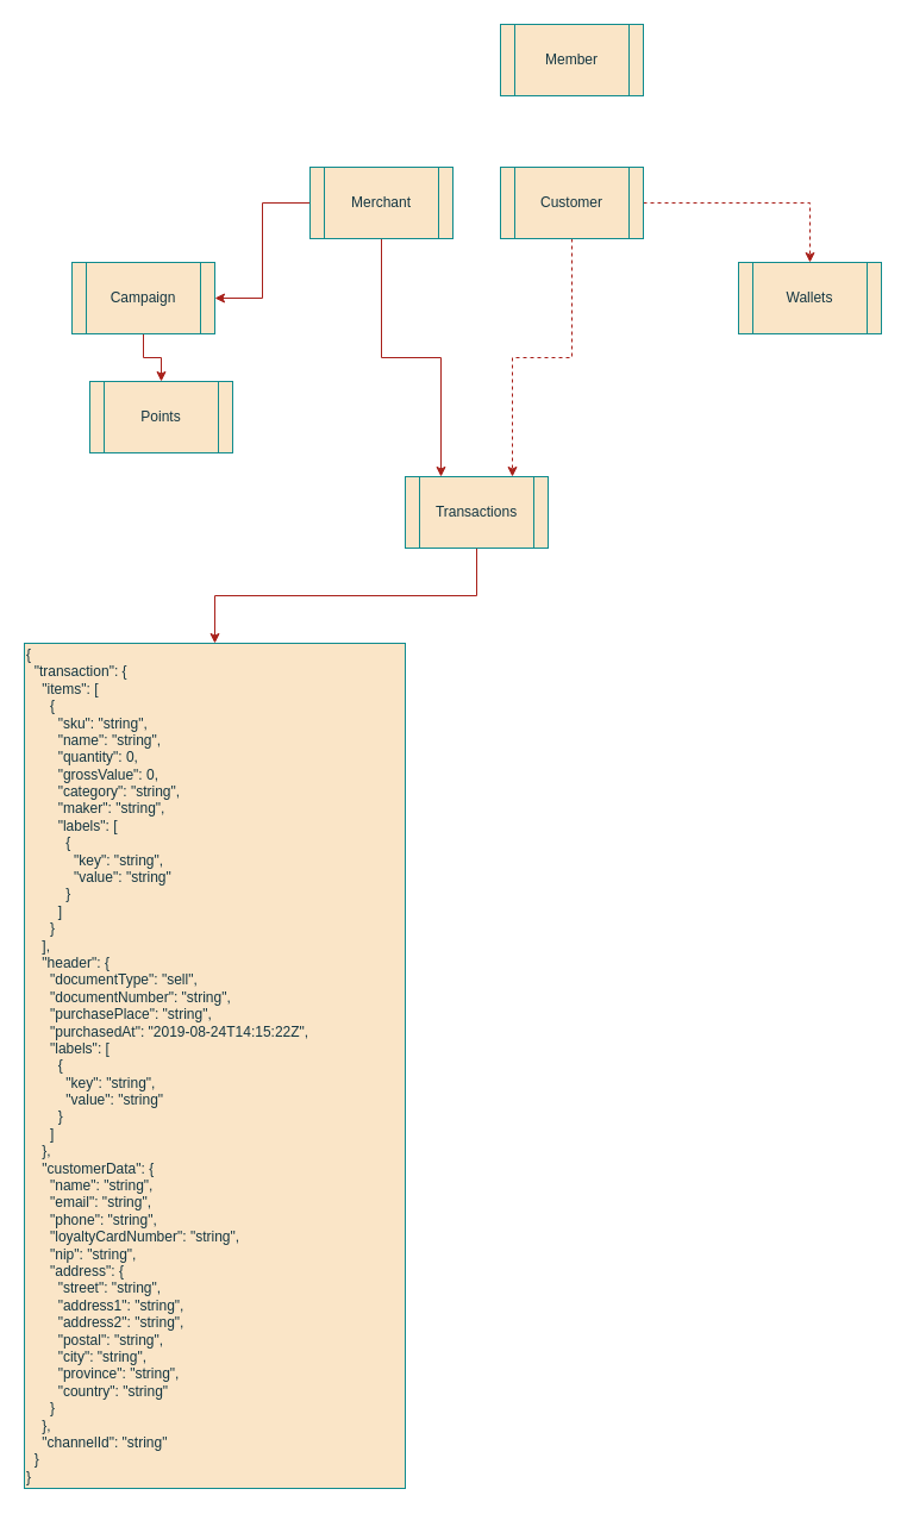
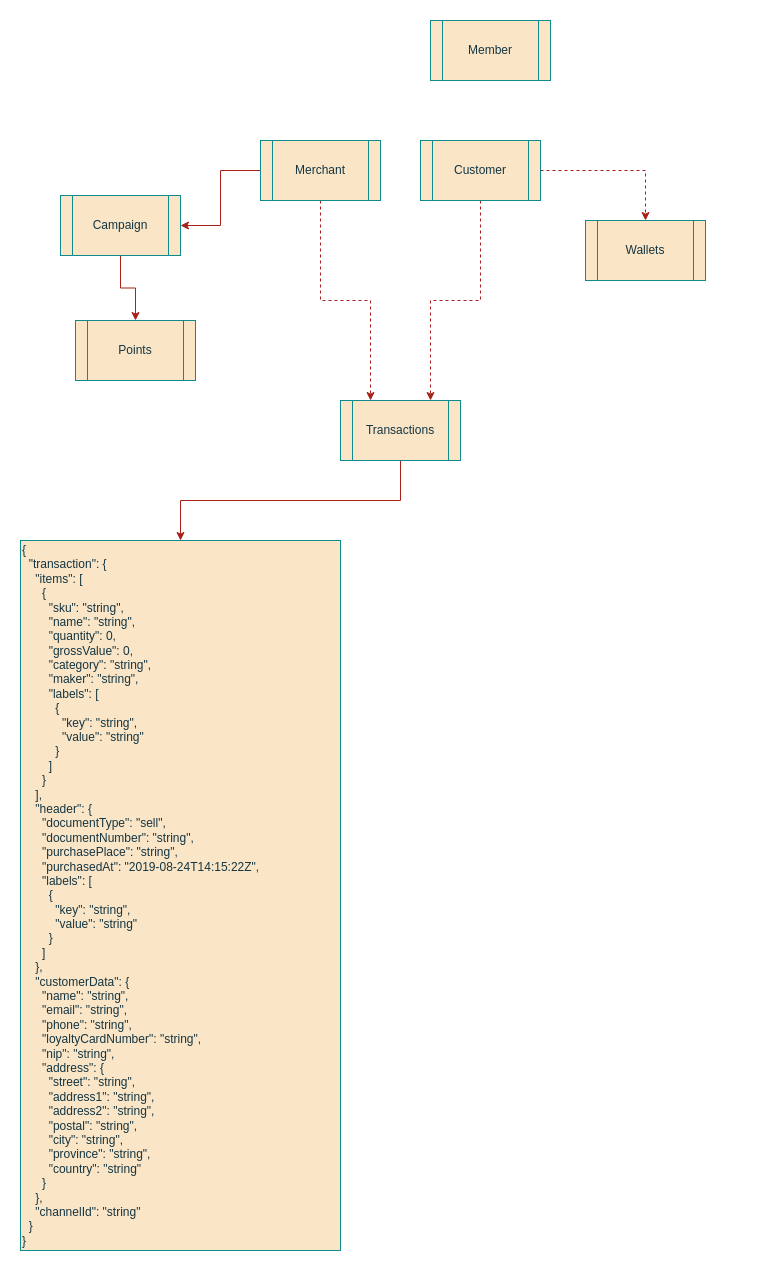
  <mxCell id="0" />
  <mxCell id="1" parent="0" />
  <mxCell id="2" style="edgeStyle=orthogonalEdgeStyle;rounded=0;orthogonalLoop=1;jettySize=auto;html=1;labelBackgroundColor=none;strokeColor=#A8201A;fontColor=default;" parent="1" source="3" target="11" edge="1"><mxGeometry relative="1" as="geometry" /></mxCell>
  <mxCell id="3" value="Transactions" style="shape=process;whiteSpace=wrap;html=1;backgroundOutline=1;labelBackgroundColor=none;fillColor=#FAE5C7;strokeColor=#0F8B8D;fontColor=#143642;" parent="1" vertex="1"><mxGeometry x="340" y="400" width="120" height="60" as="geometry" /></mxCell>
- <mxCell id="4" value="Member" style="shape=process;whiteSpace=wrap;html=1;backgroundOutline=1;labelBackgroundColor=none;fillColor=#FAE5C7;strokeColor=#0F8B8D;fontColor=#143642;" parent="1" vertex="1"><mxGeometry x="420" y="20" width="120" height="60" as="geometry" /></mxCell>
+ <mxCell id="4" value="Member" style="shape=process;whiteSpace=wrap;html=1;backgroundOutline=1;labelBackgroundColor=none;fillColor=#FAE5C7;strokeColor=#0F8B8D;fontColor=#143642;" parent="1" vertex="1"><mxGeometry x="430" y="20" width="120" height="60" as="geometry" /></mxCell>
  <mxCell id="5" style="edgeStyle=orthogonalEdgeStyle;rounded=0;orthogonalLoop=1;jettySize=auto;html=1;entryX=1;entryY=0.5;entryDx=0;entryDy=0;labelBackgroundColor=none;strokeColor=#A8201A;fontColor=default;" parent="1" source="7" target="10" edge="1"><mxGeometry relative="1" as="geometry" /></mxCell>
- <mxCell id="6" style="edgeStyle=orthogonalEdgeStyle;rounded=0;orthogonalLoop=1;jettySize=auto;html=1;entryX=0.25;entryY=0;entryDx=0;entryDy=0;labelBackgroundColor=none;strokeColor=#A8201A;fontColor=default;" parent="1" source="7" target="3" edge="1"><mxGeometry relative="1" as="geometry"><mxPoint x="370" y="360" as="targetPoint" /></mxGeometry></mxCell>
+ <mxCell id="6" style="edgeStyle=orthogonalEdgeStyle;rounded=0;orthogonalLoop=1;jettySize=auto;html=1;entryX=0.25;entryY=0;entryDx=0;entryDy=0;labelBackgroundColor=none;strokeColor=#A8201A;fontColor=default;dashed=1;" parent="1" source="7" target="3" edge="1"><mxGeometry relative="1" as="geometry"><mxPoint x="370" y="360" as="targetPoint" /></mxGeometry></mxCell>
  <mxCell id="7" value="Merchant" style="shape=process;whiteSpace=wrap;html=1;backgroundOutline=1;labelBackgroundColor=none;fillColor=#FAE5C7;strokeColor=#0F8B8D;fontColor=#143642;" parent="1" vertex="1"><mxGeometry x="260" y="140" width="120" height="60" as="geometry" /></mxCell>
  <mxCell id="8" value="Points" style="shape=process;whiteSpace=wrap;html=1;backgroundOutline=1;labelBackgroundColor=none;fillColor=#FAE5C7;strokeColor=#0F8B8D;fontColor=#143642;" parent="1" vertex="1"><mxGeometry x="75" y="320" width="120" height="60" as="geometry" /></mxCell>
  <mxCell id="9" style="edgeStyle=orthogonalEdgeStyle;rounded=0;orthogonalLoop=1;jettySize=auto;html=1;entryX=0.5;entryY=0;entryDx=0;entryDy=0;exitX=0.5;exitY=1;exitDx=0;exitDy=0;labelBackgroundColor=none;strokeColor=#A8201A;fontColor=default;" parent="1" source="10" target="8" edge="1"><mxGeometry relative="1" as="geometry" /></mxCell>
- <mxCell id="10" value="Campaign" style="shape=process;whiteSpace=wrap;html=1;backgroundOutline=1;labelBackgroundColor=none;fillColor=#FAE5C7;strokeColor=#0F8B8D;fontColor=#143642;" parent="1" vertex="1"><mxGeometry x="60" y="220" width="120" height="60" as="geometry" /></mxCell>
+ <mxCell id="10" value="Campaign" style="shape=process;whiteSpace=wrap;html=1;backgroundOutline=1;labelBackgroundColor=none;fillColor=#FAE5C7;strokeColor=#0F8B8D;fontColor=#143642;" parent="1" vertex="1"><mxGeometry x="60" y="195" width="120" height="60" as="geometry" /></mxCell>
  <mxCell id="11" value="&lt;div&gt;{&lt;/div&gt;&lt;div&gt;&amp;nbsp; &quot;transaction&quot;: {&lt;/div&gt;&lt;div&gt;&amp;nbsp; &amp;nbsp; &quot;items&quot;: [&lt;/div&gt;&lt;div&gt;&amp;nbsp; &amp;nbsp; &amp;nbsp; {&lt;/div&gt;&lt;div&gt;&amp;nbsp; &amp;nbsp; &amp;nbsp; &amp;nbsp; &quot;sku&quot;: &quot;string&quot;,&lt;/div&gt;&lt;div&gt;&amp;nbsp; &amp;nbsp; &amp;nbsp; &amp;nbsp; &quot;name&quot;: &quot;string&quot;,&lt;/div&gt;&lt;div&gt;&amp;nbsp; &amp;nbsp; &amp;nbsp; &amp;nbsp; &quot;quantity&quot;: 0,&lt;/div&gt;&lt;div&gt;&amp;nbsp; &amp;nbsp; &amp;nbsp; &amp;nbsp; &quot;grossValue&quot;: 0,&lt;/div&gt;&lt;div&gt;&amp;nbsp; &amp;nbsp; &amp;nbsp; &amp;nbsp; &quot;category&quot;: &quot;string&quot;,&lt;/div&gt;&lt;div&gt;&amp;nbsp; &amp;nbsp; &amp;nbsp; &amp;nbsp; &quot;maker&quot;: &quot;string&quot;,&lt;/div&gt;&lt;div&gt;&amp;nbsp; &amp;nbsp; &amp;nbsp; &amp;nbsp; &quot;labels&quot;: [&lt;/div&gt;&lt;div&gt;&amp;nbsp; &amp;nbsp; &amp;nbsp; &amp;nbsp; &amp;nbsp; {&lt;/div&gt;&lt;div&gt;&amp;nbsp; &amp;nbsp; &amp;nbsp; &amp;nbsp; &amp;nbsp; &amp;nbsp; &quot;key&quot;: &quot;string&quot;,&lt;/div&gt;&lt;div&gt;&amp;nbsp; &amp;nbsp; &amp;nbsp; &amp;nbsp; &amp;nbsp; &amp;nbsp; &quot;value&quot;: &quot;string&quot;&lt;/div&gt;&lt;div&gt;&amp;nbsp; &amp;nbsp; &amp;nbsp; &amp;nbsp; &amp;nbsp; }&lt;/div&gt;&lt;div&gt;&amp;nbsp; &amp;nbsp; &amp;nbsp; &amp;nbsp; ]&lt;/div&gt;&lt;div&gt;&amp;nbsp; &amp;nbsp; &amp;nbsp; }&lt;/div&gt;&lt;div&gt;&amp;nbsp; &amp;nbsp; ],&lt;/div&gt;&lt;div&gt;&amp;nbsp; &amp;nbsp; &quot;header&quot;: {&lt;/div&gt;&lt;div&gt;&amp;nbsp; &amp;nbsp; &amp;nbsp; &quot;documentType&quot;: &quot;sell&quot;,&lt;/div&gt;&lt;div&gt;&amp;nbsp; &amp;nbsp; &amp;nbsp; &quot;documentNumber&quot;: &quot;string&quot;,&lt;/div&gt;&lt;div&gt;&amp;nbsp; &amp;nbsp; &amp;nbsp; &quot;purchasePlace&quot;: &quot;string&quot;,&lt;/div&gt;&lt;div&gt;&amp;nbsp; &amp;nbsp; &amp;nbsp; &quot;purchasedAt&quot;: &quot;2019-08-24T14:15:22Z&quot;,&lt;/div&gt;&lt;div&gt;&amp;nbsp; &amp;nbsp; &amp;nbsp; &quot;labels&quot;: [&lt;/div&gt;&lt;div&gt;&amp;nbsp; &amp;nbsp; &amp;nbsp; &amp;nbsp; {&lt;/div&gt;&lt;div&gt;&amp;nbsp; &amp;nbsp; &amp;nbsp; &amp;nbsp; &amp;nbsp; &quot;key&quot;: &quot;string&quot;,&lt;/div&gt;&lt;div&gt;&amp;nbsp; &amp;nbsp; &amp;nbsp; &amp;nbsp; &amp;nbsp; &quot;value&quot;: &quot;string&quot;&lt;/div&gt;&lt;div&gt;&amp;nbsp; &amp;nbsp; &amp;nbsp; &amp;nbsp; }&lt;/div&gt;&lt;div&gt;&amp;nbsp; &amp;nbsp; &amp;nbsp; ]&lt;/div&gt;&lt;div&gt;&amp;nbsp; &amp;nbsp; },&lt;/div&gt;&lt;div&gt;&amp;nbsp; &amp;nbsp; &quot;customerData&quot;: {&lt;/div&gt;&lt;div&gt;&amp;nbsp; &amp;nbsp; &amp;nbsp; &quot;name&quot;: &quot;string&quot;,&lt;/div&gt;&lt;div&gt;&amp;nbsp; &amp;nbsp; &amp;nbsp; &quot;email&quot;: &quot;string&quot;,&lt;/div&gt;&lt;div&gt;&amp;nbsp; &amp;nbsp; &amp;nbsp; &quot;phone&quot;: &quot;string&quot;,&lt;/div&gt;&lt;div&gt;&amp;nbsp; &amp;nbsp; &amp;nbsp; &quot;loyaltyCardNumber&quot;: &quot;string&quot;,&lt;/div&gt;&lt;div&gt;&amp;nbsp; &amp;nbsp; &amp;nbsp; &quot;nip&quot;: &quot;string&quot;,&lt;/div&gt;&lt;div&gt;&amp;nbsp; &amp;nbsp; &amp;nbsp; &quot;address&quot;: {&lt;/div&gt;&lt;div&gt;&amp;nbsp; &amp;nbsp; &amp;nbsp; &amp;nbsp; &quot;street&quot;: &quot;string&quot;,&lt;/div&gt;&lt;div&gt;&amp;nbsp; &amp;nbsp; &amp;nbsp; &amp;nbsp; &quot;address1&quot;: &quot;string&quot;,&lt;/div&gt;&lt;div&gt;&amp;nbsp; &amp;nbsp; &amp;nbsp; &amp;nbsp; &quot;address2&quot;: &quot;string&quot;,&lt;/div&gt;&lt;div&gt;&amp;nbsp; &amp;nbsp; &amp;nbsp; &amp;nbsp; &quot;postal&quot;: &quot;string&quot;,&lt;/div&gt;&lt;div&gt;&amp;nbsp; &amp;nbsp; &amp;nbsp; &amp;nbsp; &quot;city&quot;: &quot;string&quot;,&lt;/div&gt;&lt;div&gt;&amp;nbsp; &amp;nbsp; &amp;nbsp; &amp;nbsp; &quot;province&quot;: &quot;string&quot;,&lt;/div&gt;&lt;div&gt;&amp;nbsp; &amp;nbsp; &amp;nbsp; &amp;nbsp; &quot;country&quot;: &quot;string&quot;&lt;/div&gt;&lt;div&gt;&amp;nbsp; &amp;nbsp; &amp;nbsp; }&lt;/div&gt;&lt;div&gt;&amp;nbsp; &amp;nbsp; },&lt;/div&gt;&lt;div&gt;&amp;nbsp; &amp;nbsp; &quot;channelId&quot;: &quot;string&quot;&lt;/div&gt;&lt;div&gt;&amp;nbsp; }&lt;/div&gt;&lt;div&gt;}&lt;/div&gt;" style="text;html=1;strokeColor=#0F8B8D;fillColor=#FAE5C7;align=left;verticalAlign=middle;whiteSpace=wrap;rounded=0;labelBackgroundColor=none;fontColor=#143642;" parent="1" vertex="1"><mxGeometry x="20" y="540" width="320" height="710" as="geometry" /></mxCell>
  <mxCell id="12" style="edgeStyle=orthogonalEdgeStyle;rounded=0;orthogonalLoop=1;jettySize=auto;html=1;entryX=0.75;entryY=0;entryDx=0;entryDy=0;labelBackgroundColor=none;strokeColor=#A8201A;fontColor=default;dashed=1;" parent="1" source="14" target="3" edge="1"><mxGeometry relative="1" as="geometry" /></mxCell>
  <mxCell id="13" style="edgeStyle=orthogonalEdgeStyle;rounded=0;orthogonalLoop=1;jettySize=auto;html=1;entryX=0.5;entryY=0;entryDx=0;entryDy=0;labelBackgroundColor=none;strokeColor=#A8201A;fontColor=default;dashed=1;" parent="1" source="14" target="15" edge="1"><mxGeometry relative="1" as="geometry" /></mxCell>
  <mxCell id="14" value="Customer" style="shape=process;whiteSpace=wrap;html=1;backgroundOutline=1;labelBackgroundColor=none;fillColor=#FAE5C7;strokeColor=#0F8B8D;fontColor=#143642;" parent="1" vertex="1"><mxGeometry x="420" y="140" width="120" height="60" as="geometry" /></mxCell>
- <mxCell id="15" value="Wallets" style="shape=process;whiteSpace=wrap;html=1;backgroundOutline=1;labelBackgroundColor=none;fillColor=#FAE5C7;strokeColor=#0F8B8D;fontColor=#143642;" parent="1" vertex="1"><mxGeometry x="620" y="220" width="120" height="60" as="geometry" /></mxCell>
+ <mxCell id="15" value="Wallets" style="shape=process;whiteSpace=wrap;html=1;backgroundOutline=1;labelBackgroundColor=none;fillColor=#FAE5C7;strokeColor=#0F8B8D;fontColor=#143642;" parent="1" vertex="1"><mxGeometry x="585" y="220" width="120" height="60" as="geometry" /></mxCell>
